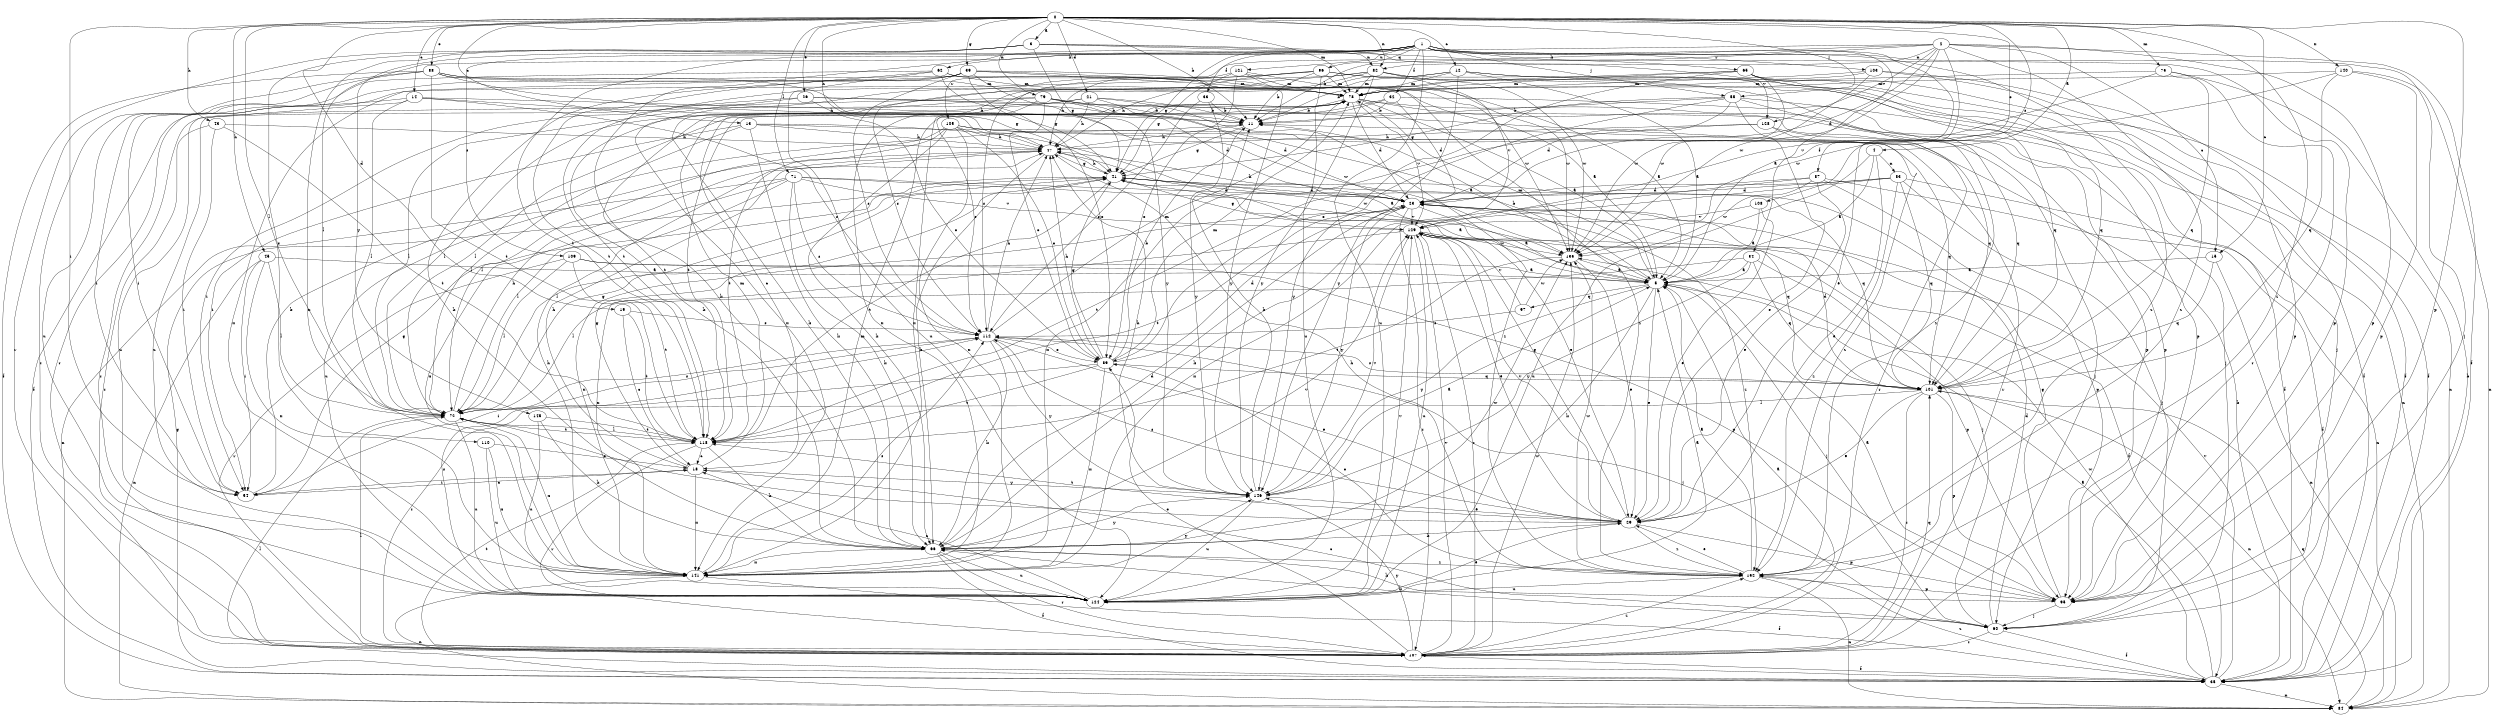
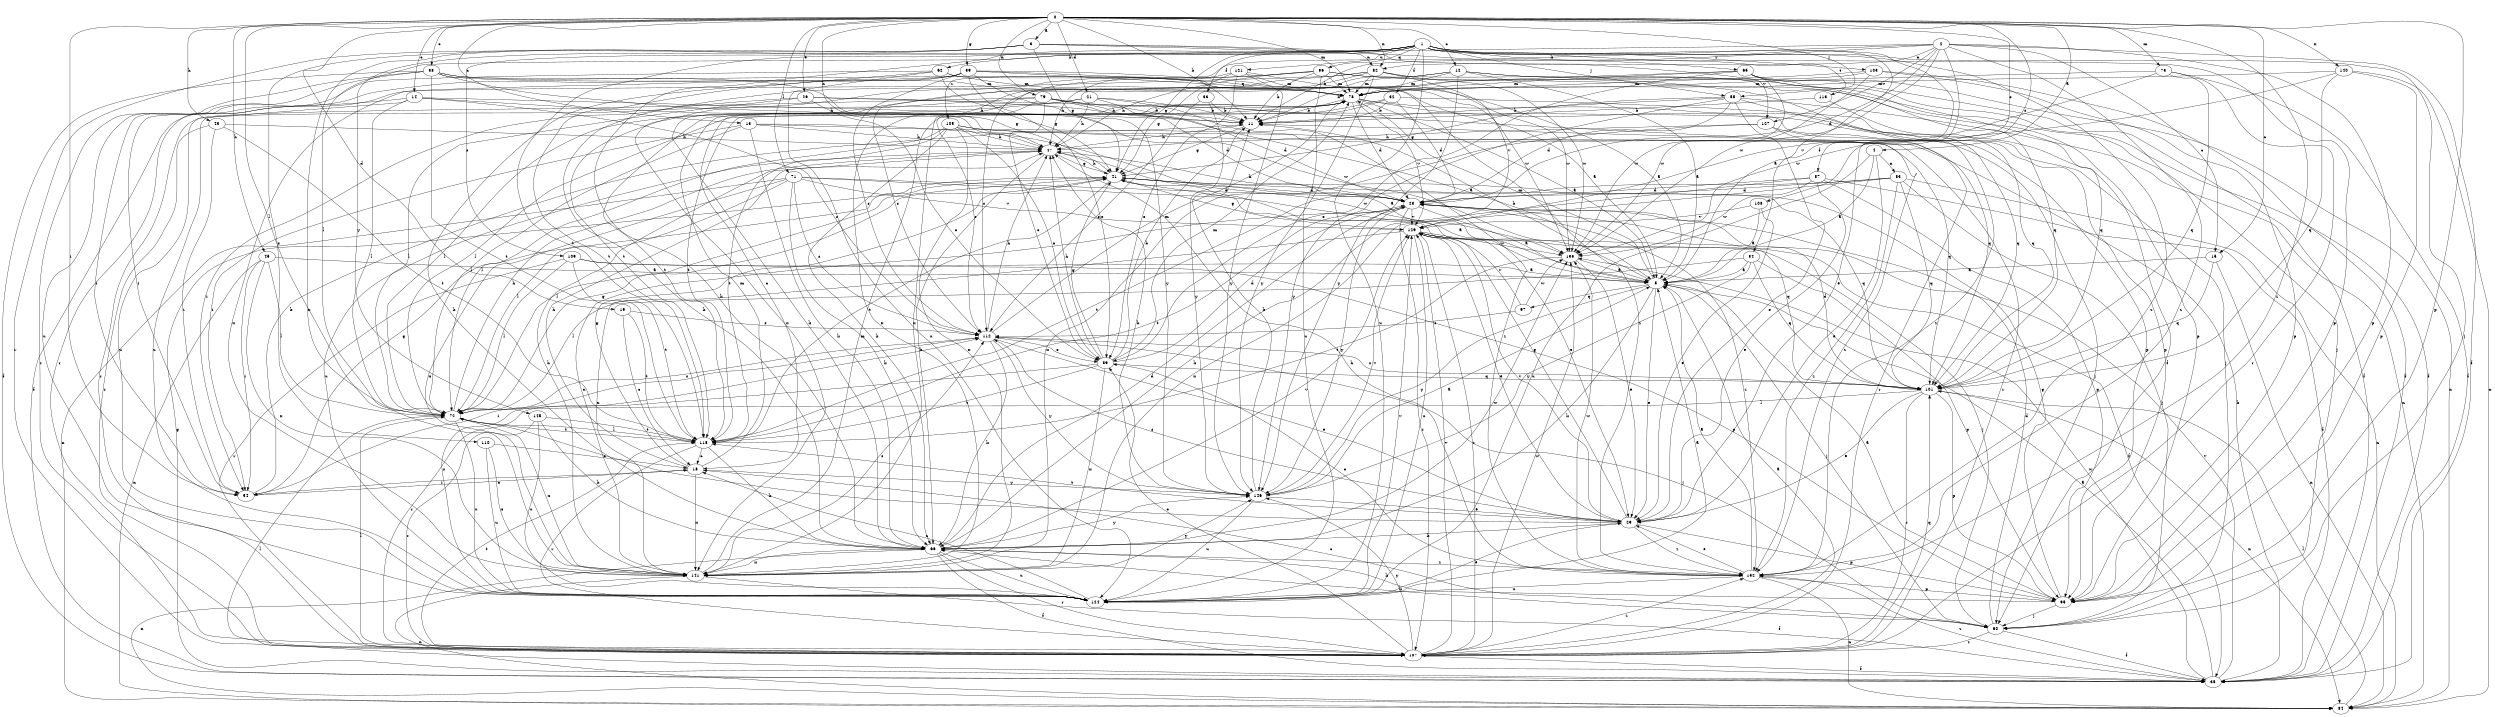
  strict digraph {
    0
    3
    4
    11
    12
    13
    14
    15
    19
    21
    26
    39
    43
    45
    47
    54
    55
    71
    72
    75
    78
    79
    82
    87
    88
    95
    108
    140
    152
    41
-   128
+   128 [label=127]
    107
    110
    141
    5
    124
    29
    83
    60
    118
    35
    146
    66
    101
    135
    112
    84
    18
    23
    89
    129
    1
    32
    33
    34
    62
    65
    96
    103
    109
+   113
    121
    145
    97
    2
    105
    0 -> 3 [label=a]
    0 -> 4 [label=a]
    0 -> 11 [label=b]
    0 -> 12 [label=c]
    0 -> 13 [label=c]
    0 -> 14 [label=c]
    0 -> 15 [label=c]
    0 -> 19 [label=d]
    0 -> 21 [label=d]
    0 -> 26 [label=e]
    0 -> 39 [label=g]
    0 -> 43 [label=h]
    0 -> 45 [label=h]
    0 -> 47 [label=h]
    0 -> 54 [label=i]
    0 -> 55 [label=j]
    0 -> 71 [label=l]
    0 -> 72 [label=l]
    0 -> 75 [label=m]
    0 -> 78 [label=m]
    0 -> 79 [label=n]
    0 -> 82 [label=n]
    0 -> 87 [label=o]
    0 -> 88 [label=o]
    0 -> 95 [label=p]
    0 -> 108 [label=s]
    0 -> 140 [label=x]
    0 -> 152 [label=z]
    3 -> 82 [label=n]
    3 -> 95 [label=p]
    3 -> 41 [label=g]
    3 -> 128 [label=v]
    3 -> 107 [label=r]
    3 -> 110 [label=s]
    3 -> 141 [label=x]
    4 -> 5 [label=a]
    4 -> 124 [label=u]
    4 -> 29 [label=e]
    4 -> 83 [label=n]
    11 -> 47 [label=h]
    11 -> 41 [label=g]
    12 -> 78 [label=m]
    12 -> 141 [label=x]
    12 -> 5 [label=a]
    12 -> 60 [label=j]
    12 -> 118 [label=t]
    12 -> 35 [label=f]
    12 -> 146 [label=y]
    13 -> 47 [label=h]
    13 -> 54 [label=i]
    13 -> 72 [label=l]
    13 -> 5 [label=a]
    13 -> 66 [label=k]
    13 -> 101 [label=q]
    14 -> 11 [label=b]
    14 -> 72 [label=l]
    14 -> 124 [label=u]
    14 -> 35 [label=f]
    14 -> 135 [label=w]
    14 -> 112 [label=s]
    15 -> 5 [label=a]
    15 -> 101 [label=q]
    15 -> 84 [label=n]
    19 -> 118 [label=t]
    19 -> 112 [label=s]
    19 -> 18 [label=c]
    21 -> 11 [label=b]
    21 -> 47 [label=h]
    21 -> 72 [label=l]
    21 -> 152 [label=z]
    21 -> 124 [label=u]
    21 -> 23 [label=d]
    26 -> 11 [label=b]
    26 -> 54 [label=i]
    26 -> 72 [label=l]
    26 -> 95 [label=p]
    26 -> 89 [label=o]
    39 -> 54 [label=i]
-   39 -> 78 [label=m]
+   39 -> 78 [label=q]
    39 -> 41 [label=g]
    39 -> 141 [label=x]
    39 -> 5 [label=a]
    39 -> 146 [label=y]
    39 -> 66 [label=k]
    39 -> 135 [label=w]
    39 -> 112 [label=s]
    43 -> 47 [label=h]
    43 -> 54 [label=i]
    43 -> 107 [label=r]
    43 -> 118 [label=t]
    45 -> 54 [label=i]
    45 -> 72 [label=l]
    45 -> 141 [label=x]
    45 -> 5 [label=a]
    45 -> 84 [label=n]
    47 -> 41 [label=g]
    47 -> 124 [label=u]
    47 -> 66 [label=k]
    47 -> 135 [label=w]
    54 -> 11 [label=b]
    54 -> 41 [label=g]
    54 -> 18 [label=c]
    55 -> 11 [label=b]
    55 -> 41 [label=g]
    55 -> 29 [label=e]
    55 -> 146 [label=y]
    55 -> 101 [label=q]
    55 -> 84 [label=n]
    55 -> 23 [label=d]
    71 -> 72 [label=l]
    71 -> 141 [label=x]
    71 -> 5 [label=a]
    71 -> 66 [label=k]
    71 -> 112 [label=s]
    71 -> 84 [label=n]
    71 -> 23 [label=d]
    71 -> 129 [label=v]
    72 -> 47 [label=h]
    72 -> 41 [label=g]
    72 -> 141 [label=x]
    72 -> 124 [label=u]
    72 -> 118 [label=t]
    72 -> 112 [label=s]
    75 -> 78 [label=m]
    75 -> 107 [label=r]
-   75 -> 35 [label=b]
+   75 -> 35 [label=f]
    75 -> 101 [label=q]
    75 -> 129 [label=v]
    78 -> 11 [label=b]
    78 -> 95 [label=p]
    78 -> 5 [label=a]
    78 -> 60 [label=j]
    78 -> 118 [label=t]
    78 -> 18 [label=c]
    78 -> 23 [label=d]
    78 -> 129 [label=v]
    79 -> 11 [label=b]
    79 -> 107 [label=r]
    79 -> 5 [label=a]
    79 -> 66 [label=k]
    79 -> 101 [label=q]
    79 -> 112 [label=s]
    79 -> 23 [label=d]
    79 -> 89 [label=o]
    82 -> 78 [label=m]
    82 -> 107 [label=r]
    82 -> 146 [label=y]
    82 -> 66 [label=k]
    82 -> 101 [label=q]
    82 -> 135 [label=w]
    82 -> 112 [label=s]
    82 -> 129 [label=v]
    87 -> 95 [label=p]
    87 -> 29 [label=e]
    87 -> 35 [label=f]
    87 -> 66 [label=k]
    87 -> 135 [label=w]
    87 -> 23 [label=d]
    88 -> 47 [label=h]
    88 -> 78 [label=m]
    88 -> 41 [label=g]
    88 -> 107 [label=r]
    88 -> 5 [label=a]
    88 -> 124 [label=u]
    88 -> 118 [label=t]
    88 -> 35 [label=f]
    95 -> 41 [label=g]
    95 -> 5 [label=a]
    95 -> 60 [label=j]
    95 -> 66 [label=k]
    108 -> 5 [label=a]
    108 -> 29 [label=e]
    108 -> 129 [label=v]
    140 -> 78 [label=m]
    140 -> 95 [label=p]
    140 -> 101 [label=q]
    140 -> 135 [label=w]
    140 -> 84 [label=n]
    152 -> 47 [label=h]
    152 -> 95 [label=p]
    152 -> 5 [label=a]
    152 -> 124 [label=u]
    152 -> 29 [label=e]
    152 -> 135 [label=w]
    152 -> 84 [label=n]
    152 -> 89 [label=o]
    41 -> 47 [label=h]
    41 -> 72 [label=l]
    41 -> 29 [label=e]
    41 -> 118 [label=t]
    41 -> 101 [label=q]
    41 -> 23 [label=d]
    128 -> 47 [label=h]
    128 -> 107 [label=r]
    128 -> 141 [label=x]
    128 -> 60 [label=j]
    107 -> 72 [label=l]
    107 -> 152 [label=z]
    107 -> 5 [label=a]
    107 -> 118 [label=t]
    107 -> 35 [label=f]
    107 -> 146 [label=y]
    107 -> 101 [label=q]
    107 -> 135 [label=w]
    107 -> 89 [label=o]
    107 -> 129 [label=v]
    110 -> 141 [label=x]
    110 -> 124 [label=u]
    110 -> 18 [label=c]
    141 -> 47 [label=h]
    141 -> 78 [label=m]
    141 -> 35 [label=f]
    141 -> 146 [label=y]
    141 -> 112 [label=s]
    141 -> 84 [label=n]
    5 -> 11 [label=b]
    5 -> 78 [label=m]
    5 -> 29 [label=e]
    5 -> 60 [label=j]
    5 -> 146 [label=y]
    5 -> 66 [label=k]
    5 -> 97 [label=q]
    124 -> 5 [label=a]
    124 -> 29 [label=e]
    124 -> 112 [label=s]
    124 -> 18 [label=c]
    124 -> 129 [label=v]
    29 -> 72 [label=l]
    29 -> 95 [label=p]
    29 -> 152 [label=z]
    29 -> 41 [label=g]
    29 -> 118 [label=t]
    29 -> 66 [label=k]
    29 -> 112 [label=s]
    29 -> 129 [label=v]
    83 -> 152 [label=z]
    83 -> 141 [label=x]
    83 -> 60 [label=j]
    83 -> 118 [label=t]
    83 -> 101 [label=q]
    83 -> 84 [label=n]
    83 -> 23 [label=d]
    60 -> 107 [label=r]
    60 -> 35 [label=f]
    60 -> 66 [label=k]
    60 -> 18 [label=c]
    60 -> 23 [label=d]
    118 -> 72 [label=l]
    118 -> 107 [label=r]
    118 -> 66 [label=k]
    118 -> 18 [label=c]
    35 -> 11 [label=b]
    35 -> 72 [label=l]
    35 -> 152 [label=z]
    35 -> 41 [label=g]
    35 -> 5 [label=a]
    35 -> 135 [label=w]
-   35 -> 84 [label=n]
+   66 -> 84 [label=n]
    35 -> 129 [label=v]
    146 -> 11 [label=b]
    146 -> 47 [label=h]
    146 -> 5 [label=a]
    146 -> 124 [label=u]
    146 -> 29 [label=e]
    146 -> 129 [label=v]
    66 -> 152 [label=z]
    66 -> 107 [label=r]
    66 -> 141 [label=x]
    66 -> 124 [label=u]
    66 -> 35 [label=f]
    66 -> 146 [label=y]
    66 -> 135 [label=w]
    66 -> 23 [label=d]
    66 -> 129 [label=v]
    101 -> 72 [label=l]
    101 -> 95 [label=p]
    101 -> 107 [label=r]
    101 -> 29 [label=e]
    101 -> 112 [label=s]
    101 -> 84 [label=n]
    101 -> 23 [label=d]
    135 -> 5 [label=a]
    135 -> 29 [label=e]
    135 -> 118 [label=t]
    112 -> 47 [label=h]
    112 -> 54 [label=i]
    112 -> 78 [label=m]
    112 -> 29 [label=e]
    112 -> 60 [label=j]
    112 -> 146 [label=y]
    112 -> 66 [label=k]
    112 -> 89 [label=o]
-   84 -> 101 [label=q]
+   84 -> 101 [label=l]
    18 -> 47 [label=h]
    18 -> 54 [label=i]
    18 -> 78 [label=m]
    18 -> 41 [label=g]
    18 -> 141 [label=x]
    18 -> 146 [label=y]
    23 -> 47 [label=h]
    23 -> 152 [label=z]
    23 -> 107 [label=r]
    23 -> 141 [label=x]
    23 -> 5 [label=a]
    23 -> 118 [label=t]
    23 -> 146 [label=y]
    23 -> 101 [label=q]
    23 -> 129 [label=v]
    89 -> 11 [label=b]
    89 -> 47 [label=h]
    89 -> 78 [label=m]
    89 -> 41 [label=g]
    89 -> 107 [label=r]
    89 -> 141 [label=x]
    89 -> 118 [label=t]
    89 -> 101 [label=q]
    89 -> 23 [label=d]
    129 -> 41 [label=g]
    129 -> 107 [label=r]
    129 -> 141 [label=x]
    129 -> 124 [label=u]
    129 -> 29 [label=e]
    129 -> 60 [label=j]
    129 -> 35 [label=f]
    129 -> 135 [label=w]
    1 -> 55 [label=j]
    1 -> 152 [label=z]
    1 -> 41 [label=g]
    1 -> 5 [label=a]
    1 -> 124 [label=u]
    1 -> 60 [label=j]
    1 -> 118 [label=t]
    1 -> 66 [label=k]
    1 -> 32 [label=f]
    1 -> 33 [label=f]
    1 -> 34 [label=f]
    1 -> 62 [label=k]
    1 -> 65 [label=k]
    1 -> 96 [label=q]
    1 -> 103 [label=r]
    1 -> 109 [label=s]
+   1 -> 113 [label=t]
    1 -> 121 [label=u]
    1 -> 145 [label=y]
    32 -> 11 [label=b]
    32 -> 72 [label=l]
    32 -> 118 [label=t]
-   32 -> 35 [label=f]
+   32 -> 60 [label=f]
    32 -> 23 [label=d]
    33 -> 11 [label=b]
    33 -> 146 [label=y]
    33 -> 112 [label=s]
    34 -> 72 [label=l]
    34 -> 95 [label=p]
    34 -> 5 [label=a]
    34 -> 146 [label=y]
    34 -> 101 [label=q]
    62 -> 54 [label=i]
    62 -> 78 [label=m]
    62 -> 152 [label=z]
    62 -> 124 [label=u]
    62 -> 118 [label=t]
    62 -> 89 [label=o]
    65 -> 11 [label=b]
    65 -> 78 [label=m]
    65 -> 35 [label=f]
    65 -> 101 [label=q]
    65 -> 135 [label=w]
    65 -> 84 [label=n]
    65 -> 89 [label=o]
    96 -> 11 [label=b]
    96 -> 47 [label=h]
    96 -> 78 [label=m]
    96 -> 95 [label=p]
    96 -> 152 [label=z]
    96 -> 141 [label=x]
    96 -> 124 [label=u]
    96 -> 112 [label=s]
    103 -> 78 [label=m]
    103 -> 95 [label=p]
    103 -> 141 [label=x]
    103 -> 35 [label=f]
    103 -> 135 [label=w]
    109 -> 72 [label=l]
    109 -> 95 [label=p]
    109 -> 107 [label=r]
    109 -> 5 [label=a]
    109 -> 118 [label=t]
+   113 -> 11 [label=b]
+   113 -> 101 [label=q]
    121 -> 47 [label=h]
    121 -> 78 [label=m]
    121 -> 41 [label=g]
    121 -> 146 [label=y]
    121 -> 135 [label=w]
    121 -> 89 [label=o]
+   145 -> 107 [label=r]
    145 -> 124 [label=u]
    145 -> 118 [label=t]
    145 -> 66 [label=k]
    97 -> 135 [label=w]
    97 -> 112 [label=s]
    97 -> 129 [label=v]
    2 -> 11 [label=b]
    2 -> 15 [label=c]
    2 -> 72 [label=l]
    2 -> 82 [label=n]
    2 -> 95 [label=p]
    2 -> 152 [label=z]
    2 -> 128 [label=v]
    2 -> 29 [label=e]
    2 -> 35 [label=f]
    2 -> 135 [label=w]
    2 -> 23 [label=d]
    2 -> 105 [label=r]
    105 -> 47 [label=h]
    105 -> 72 [label=l]
    105 -> 152 [label=z]
    105 -> 107 [label=r]
    105 -> 141 [label=x]
    105 -> 118 [label=t]
    105 -> 66 [label=k]
    105 -> 89 [label=o]
  }
